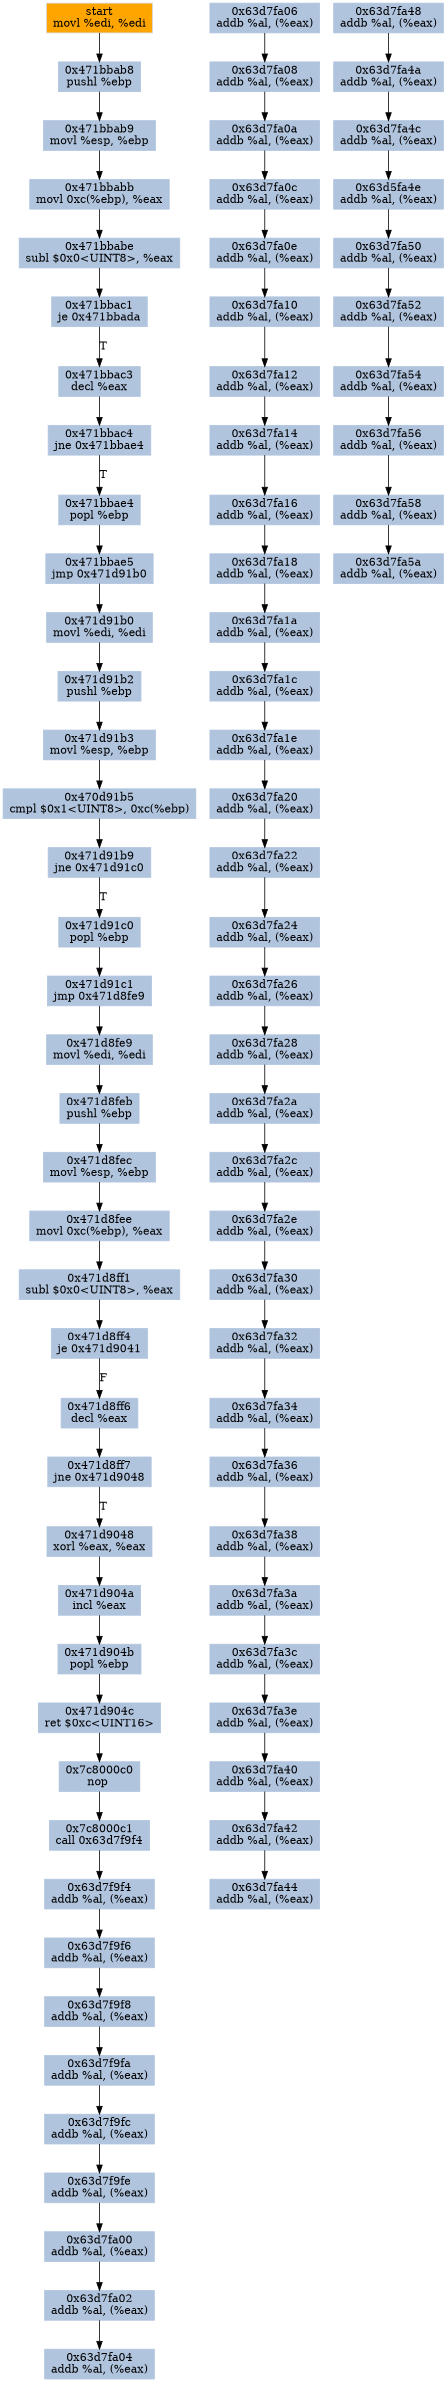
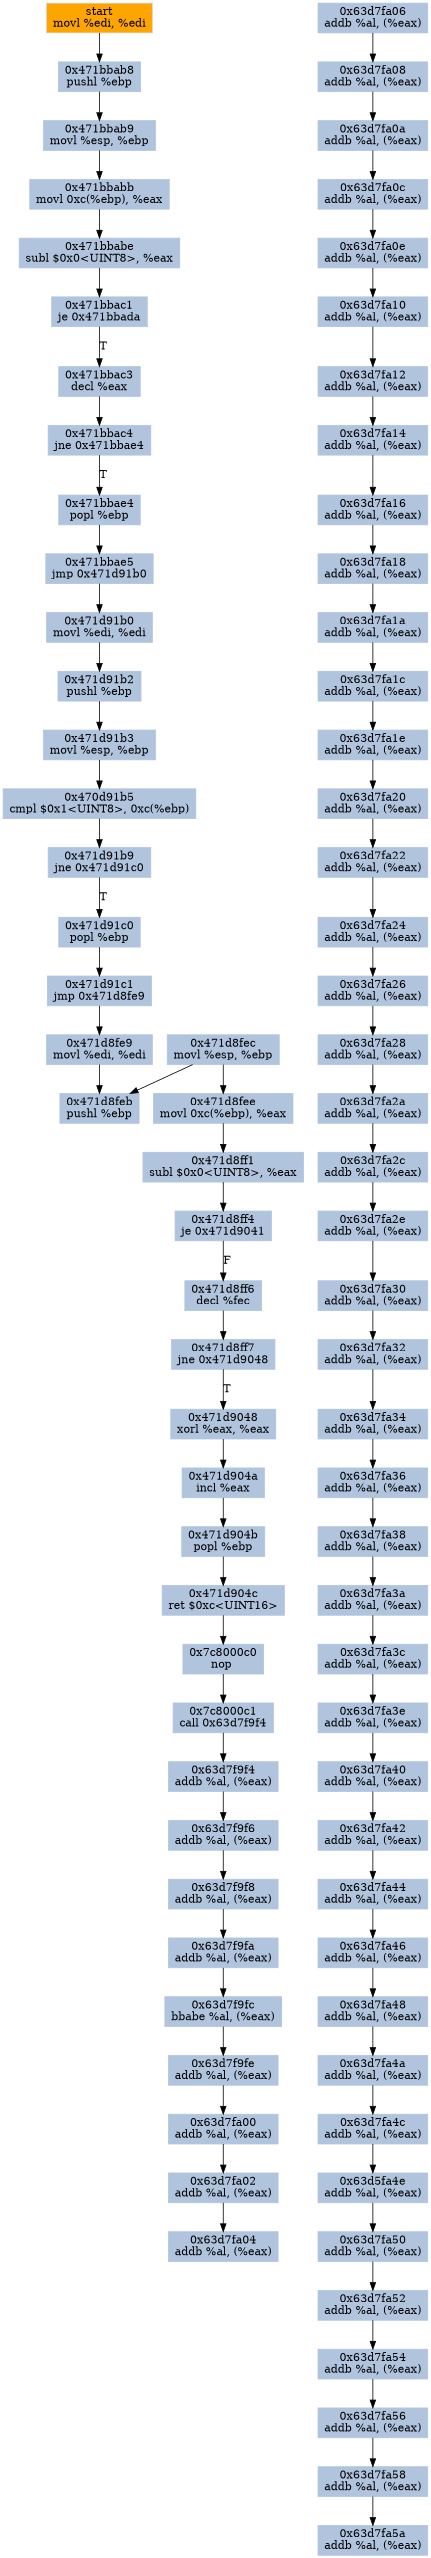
  digraph {
    node [color=lightsteelblue fillcolor=lightsteelblue shape=rectangle style=filled]
    edge [color="#000000"]
    n1 [color=lightgrey fillcolor=orange label="start\nmovl %edi, %edi"]
    n2 [label="0x471bbab8\npushl %ebp"]
    n3 [label="0x471bbab9\nmovl %esp, %ebp"]
    n4 [label="0x471bbabb\nmovl 0xc(%ebp), %eax"]
    n5 [label="0x471bbabe\nsubl $0x0<UINT8>, %eax"]
    n6 [label="0x471bbac1\nje 0x471bbada"]
    n7 [label="0x471bbac3\ndecl %eax"]
    n8 [label="0x471bbac4\njne 0x471bbae4"]
    n9 [label="0x471bbae4\npopl %ebp"]
    n10 [label="0x471bbae5\njmp 0x471d91b0"]
    n11 [label="0x471d91b0\nmovl %edi, %edi"]
    n12 [label="0x471d91b2\npushl %ebp"]
    n13 [label="0x471d91b3\nmovl %esp, %ebp"]
    n14 [label="0x470d91b5\ncmpl $0x1<UINT8>, 0xc(%ebp)"]
    n15 [label="0x471d91b9\njne 0x471d91c0"]
    n16 [label="0x471d91c0\npopl %ebp"]
    n17 [label="0x471d91c1\njmp 0x471d8fe9"]
    n18 [label="0x471d8fe9\nmovl %edi, %edi"]
    n19 [label="0x471d8feb\npushl %ebp"]
    n20 [label="0x471d8fec\nmovl %esp, %ebp"]
    n21 [label="0x471d8fee\nmovl 0xc(%ebp), %eax"]
    n22 [label="0x471d8ff1\nsubl $0x0<UINT8>, %eax"]
    n23 [label="0x471d8ff4\nje 0x471d9041"]
-   n24 [label="0x471d8ff6\ndecl %eax"]
+   n24 [label="0x471d8ff6\ndecl %fec"]
    n25 [label="0x471d8ff7\njne 0x471d9048"]
    n26 [label="0x471d9048\nxorl %eax, %eax"]
    n27 [label="0x471d904a\nincl %eax"]
    n28 [label="0x471d904b\npopl %ebp"]
    n29 [label="0x471d904c\nret $0xc<UINT16>"]
    n30 [label="0x7c8000c0\nnop "]
    n31 [label="0x7c8000c1\ncall 0x63d7f9f4"]
    n32 [label="0x63d7f9f4\naddb %al, (%eax)"]
    n33 [label="0x63d7f9f6\naddb %al, (%eax)"]
    n34 [label="0x63d7f9f8\naddb %al, (%eax)"]
    n35 [label="0x63d7f9fa\naddb %al, (%eax)"]
-   n36 [label="0x63d7f9fc\naddb %al, (%eax)"]
+   n36 [label="0x63d7f9fc\nbbabe %al, (%eax)"]
    n37 [label="0x63d7f9fe\naddb %al, (%eax)"]
    n38 [label="0x63d7fa00\naddb %al, (%eax)"]
    n39 [label="0x63d7fa02\naddb %al, (%eax)"]
    n40 [label="0x63d7fa04\naddb %al, (%eax)"]
    n41 [label="0x63d7fa06\naddb %al, (%eax)"]
    n42 [label="0x63d7fa08\naddb %al, (%eax)"]
    n43 [label="0x63d7fa0a\naddb %al, (%eax)"]
    n44 [label="0x63d7fa0c\naddb %al, (%eax)"]
    n45 [label="0x63d7fa0e\naddb %al, (%eax)"]
    n46 [label="0x63d7fa10\naddb %al, (%eax)"]
    n47 [label="0x63d7fa12\naddb %al, (%eax)"]
    n48 [label="0x63d7fa14\naddb %al, (%eax)"]
    n49 [label="0x63d7fa16\naddb %al, (%eax)"]
    n50 [label="0x63d7fa18\naddb %al, (%eax)"]
    n51 [label="0x63d7fa1a\naddb %al, (%eax)"]
    n52 [label="0x63d7fa1c\naddb %al, (%eax)"]
    n53 [label="0x63d7fa1e\naddb %al, (%eax)"]
    n54 [label="0x63d7fa20\naddb %al, (%eax)"]
    n55 [label="0x63d7fa22\naddb %al, (%eax)"]
    n56 [label="0x63d7fa24\naddb %al, (%eax)"]
    n57 [label="0x63d7fa26\naddb %al, (%eax)"]
    n58 [label="0x63d7fa28\naddb %al, (%eax)"]
    n59 [label="0x63d7fa2a\naddb %al, (%eax)"]
    n60 [label="0x63d7fa2c\naddb %al, (%eax)"]
    n61 [label="0x63d7fa2e\naddb %al, (%eax)"]
    n62 [label="0x63d7fa30\naddb %al, (%eax)"]
    n63 [label="0x63d7fa32\naddb %al, (%eax)"]
    n64 [label="0x63d7fa34\naddb %al, (%eax)"]
    n65 [label="0x63d7fa36\naddb %al, (%eax)"]
    n66 [label="0x63d7fa38\naddb %al, (%eax)"]
    n67 [label="0x63d7fa3a\naddb %al, (%eax)"]
    n68 [label="0x63d7fa3c\naddb %al, (%eax)"]
    n69 [label="0x63d7fa3e\naddb %al, (%eax)"]
    n70 [label="0x63d7fa40\naddb %al, (%eax)"]
    n71 [label="0x63d7fa42\naddb %al, (%eax)"]
    n72 [label="0x63d7fa44\naddb %al, (%eax)"]
+   n73 [label="0x63d7fa46\naddb %al, (%eax)"]
    n74 [label="0x63d7fa48\naddb %al, (%eax)"]
    n75 [label="0x63d7fa4a\naddb %al, (%eax)"]
    n76 [label="0x63d7fa4c\naddb %al, (%eax)"]
    n77 [label="0x63d5fa4e\naddb %al, (%eax)"]
    n78 [label="0x63d7fa50\naddb %al, (%eax)"]
    n79 [label="0x63d7fa52\naddb %al, (%eax)"]
    n80 [label="0x63d7fa54\naddb %al, (%eax)"]
    n81 [label="0x63d7fa56\naddb %al, (%eax)"]
    n82 [label="0x63d7fa58\naddb %al, (%eax)"]
    n83 [label="0x63d7fa5a\naddb %al, (%eax)"]
    n1 -> n2
    n2 -> n3
    n3 -> n4
    n4 -> n5
    n5 -> n6
    n6 -> n7 [label=T]
    n7 -> n8
    n8 -> n9 [label=T]
    n9 -> n10
    n10 -> n11
    n11 -> n12
    n12 -> n13
    n13 -> n14
    n14 -> n15
    n15 -> n16 [label=T]
    n16 -> n17
    n17 -> n18
    n18 -> n19
-   n19 -> n20
+   n20 -> n19
    n20 -> n21
    n21 -> n22
    n22 -> n23
    n23 -> n24 [label=F]
    n24 -> n25
    n25 -> n26 [label=T]
    n26 -> n27
    n27 -> n28
    n28 -> n29
    n29 -> n30
    n30 -> n31
    n31 -> n32
    n32 -> n33
    n33 -> n34
    n34 -> n35
    n35 -> n36
    n36 -> n37
    n37 -> n38
    n38 -> n39
    n39 -> n40
    n41 -> n42
    n42 -> n43
    n43 -> n44
    n44 -> n45
    n45 -> n46
    n46 -> n47
    n47 -> n48
    n48 -> n49
    n49 -> n50
    n50 -> n51
    n51 -> n52
    n52 -> n53
    n53 -> n54
    n54 -> n55
    n55 -> n56
    n56 -> n57
    n57 -> n58
    n58 -> n59
    n59 -> n60
    n60 -> n61
    n61 -> n62
    n62 -> n63
    n63 -> n64
    n64 -> n65
    n65 -> n66
    n66 -> n67
    n67 -> n68
    n68 -> n69
    n69 -> n70
    n70 -> n71
    n71 -> n72
+   n72 -> n73
+   n73 -> n74
    n74 -> n75
    n75 -> n76
    n76 -> n77
    n77 -> n78
    n78 -> n79
    n79 -> n80
    n80 -> n81
    n81 -> n82
    n82 -> n83
  }
